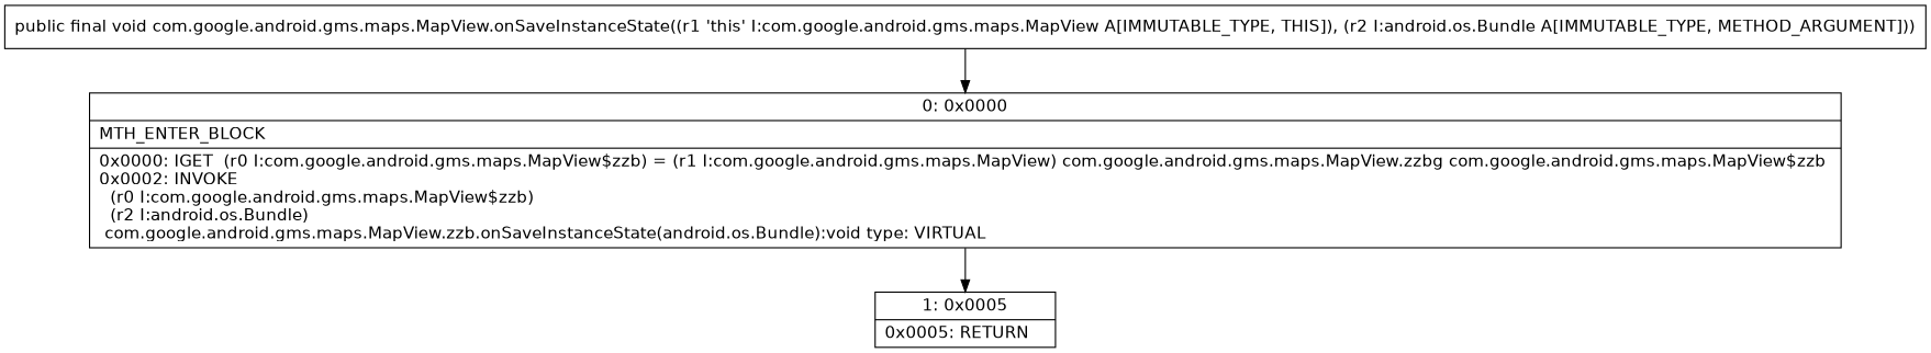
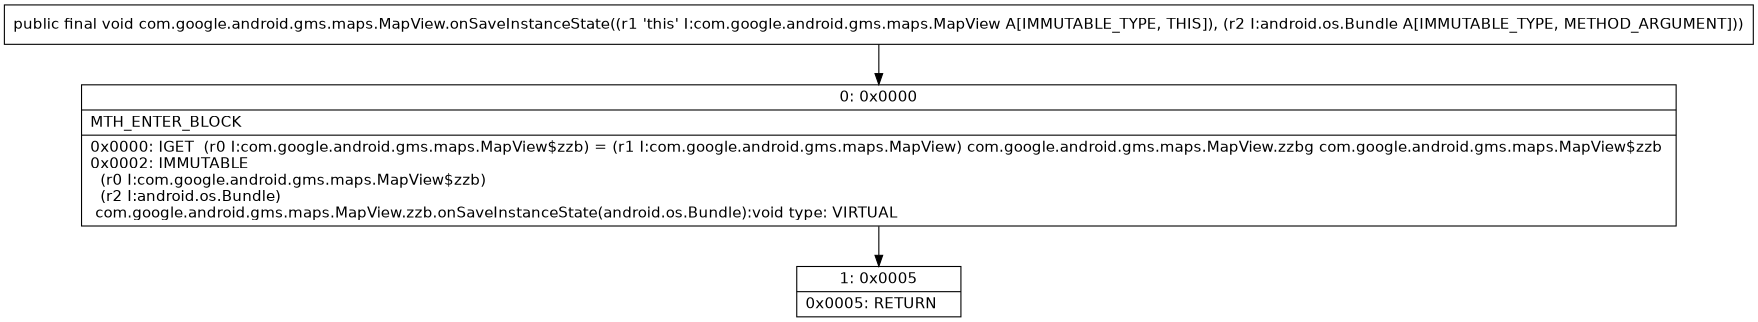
  digraph {
    fontname="DejaVu Sans"
    node [shape=record fontname="DejaVu Sans"]
    edge [fontname="DejaVu Sans"]
-   n1 [label="{0\:\ 0x0000|MTH_ENTER_BLOCK\l|0x0000: IGET  (r0 I:com.google.android.gms.maps.MapView$zzb) = (r1 I:com.google.android.gms.maps.MapView) com.google.android.gms.maps.MapView.zzbg com.google.android.gms.maps.MapView$zzb \l0x0002: INVOKE  \l  (r0 I:com.google.android.gms.maps.MapView$zzb)\l  (r2 I:android.os.Bundle)\l com.google.android.gms.maps.MapView.zzb.onSaveInstanceState(android.os.Bundle):void type: VIRTUAL \l}"]
+   n1 [label="{0\:\ 0x0000|MTH_ENTER_BLOCK\l|0x0000: IGET  (r0 I:com.google.android.gms.maps.MapView$zzb) = (r1 I:com.google.android.gms.maps.MapView) com.google.android.gms.maps.MapView.zzbg com.google.android.gms.maps.MapView$zzb \l0x0002: IMMUTABLE  \l  (r0 I:com.google.android.gms.maps.MapView$zzb)\l  (r2 I:android.os.Bundle)\l com.google.android.gms.maps.MapView.zzb.onSaveInstanceState(android.os.Bundle):void type: VIRTUAL \l}"]
    n2 [label="{1\:\ 0x0005|0x0005: RETURN   \l}"]
    n3 [label="{public final void com.google.android.gms.maps.MapView.onSaveInstanceState((r1 'this' I:com.google.android.gms.maps.MapView A[IMMUTABLE_TYPE, THIS]), (r2 I:android.os.Bundle A[IMMUTABLE_TYPE, METHOD_ARGUMENT])) }"]
    n1 -> n2
    n3 -> n1
  }
